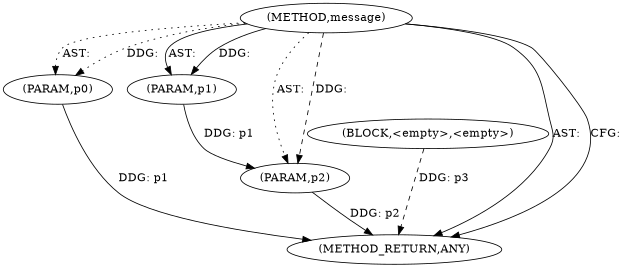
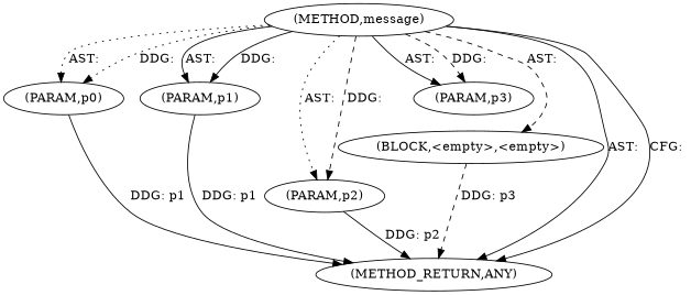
  digraph {
    edge [style=solid]
    n1 [label=<(METHOD,message)>]
    n2 [label=<(PARAM,p0)>]
    n3 [label=<(PARAM,p1)>]
    n4 [label=<(PARAM,p2)>]
+   n5 [label=<(PARAM,p3)>]
    n6 [label=<(BLOCK,&lt;empty&gt;,&lt;empty&gt;)>]
    n7 [label=<(METHOD_RETURN,ANY)>]
    n1 -> n2 [label="AST: " style=dotted]
    n1 -> n2 [label="DDG: " style=dotted]
    n1 -> n3 [label="AST: "]
    n1 -> n3 [label="DDG: "]
    n1 -> n4 [label="AST: " style=dotted]
    n1 -> n4 [label="DDG: " style=dashed]
+   n1 -> n5 [label="AST: "]
+   n1 -> n5 [label="DDG: " style=dashed]
+   n1 -> n6 [label="AST: " style=dashed]
    n1 -> n7 [label="AST: "]
    n1 -> n7 [label="CFG: "]
    n2 -> n7 [label="DDG: p1"]
-   n3 -> n4 [label="DDG: p1"]
+   n3 -> n7 [label="DDG: p1"]
    n4 -> n7 [label="DDG: p2"]
    n6 -> n7 [label="DDG: p3" style=dashed]
  }
